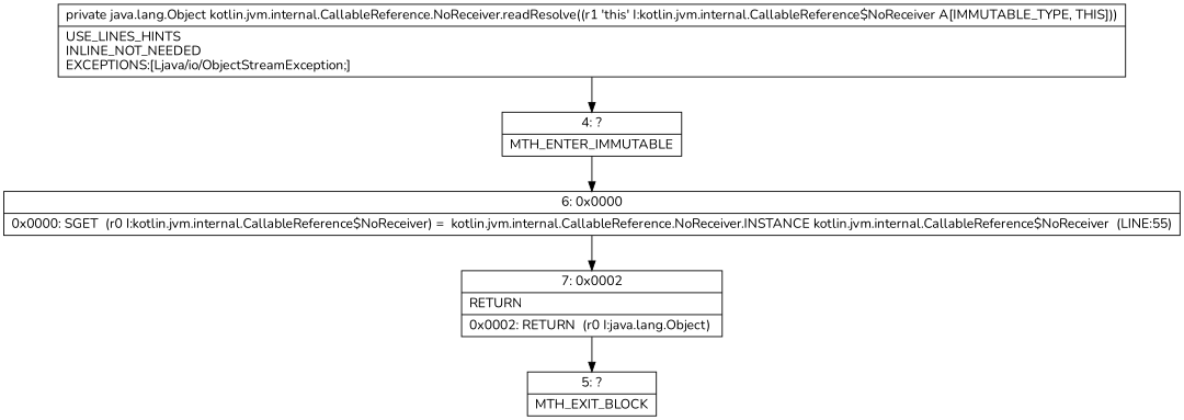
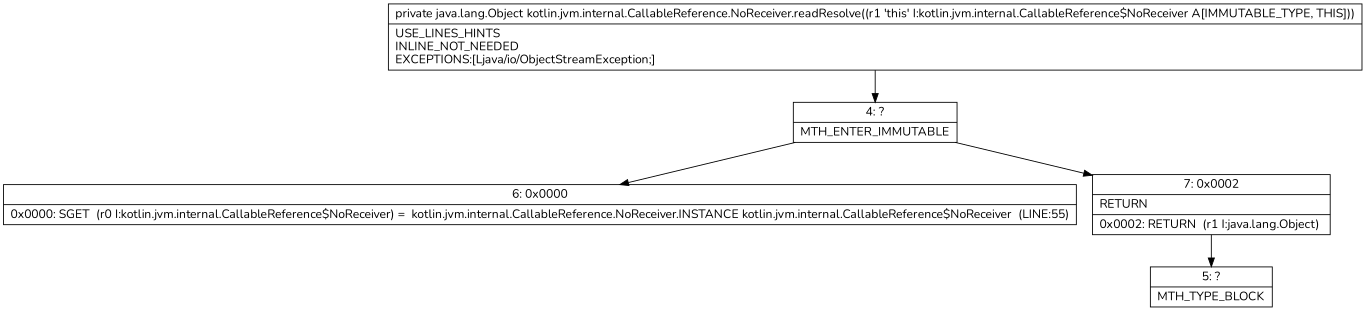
  digraph {
    fontname=Nunito
    node [fontname=Nunito shape=record]
    edge [fontname=Nunito]
    n1 [label="{4\:\ ?|MTH_ENTER_IMMUTABLE\l}"]
    n2 [label="{6\:\ 0x0000|0x0000: SGET  (r0 I:kotlin.jvm.internal.CallableReference$NoReceiver) =  kotlin.jvm.internal.CallableReference.NoReceiver.INSTANCE kotlin.jvm.internal.CallableReference$NoReceiver  (LINE:55)\l}"]
-   n3 [label="{7\:\ 0x0002|RETURN\l|0x0002: RETURN  (r0 I:java.lang.Object) \l}"]
-   n4 [label="{5\:\ ?|MTH_EXIT_BLOCK\l}"]
+   n3 [label="{7\:\ 0x0002|RETURN\l|0x0002: RETURN  (r1 I:java.lang.Object) \l}"]
+   n4 [label="{5\:\ ?|MTH_TYPE_BLOCK\l}"]
    n5 [label="{private java.lang.Object kotlin.jvm.internal.CallableReference.NoReceiver.readResolve((r1 'this' I:kotlin.jvm.internal.CallableReference$NoReceiver A[IMMUTABLE_TYPE, THIS]))  | USE_LINES_HINTS\lINLINE_NOT_NEEDED\lEXCEPTIONS:[Ljava\/io\/ObjectStreamException;]\l}"]
    n1 -> n2
-   n2 -> n3
+   n1 -> n3
    n3 -> n4
    n5 -> n1
  }
